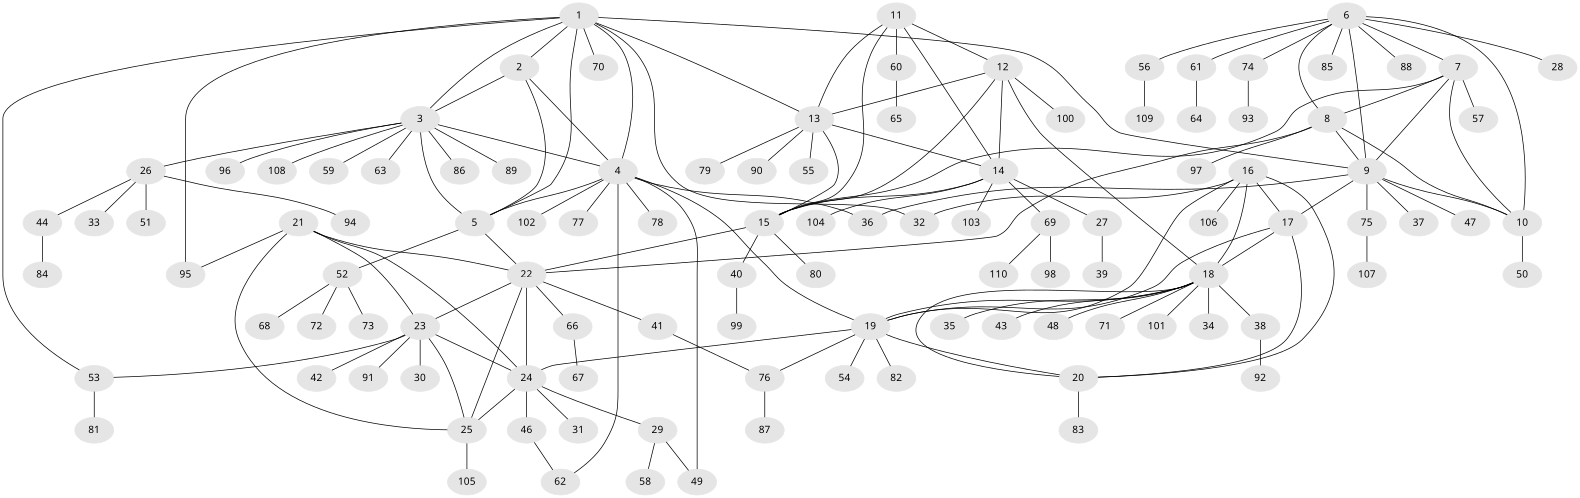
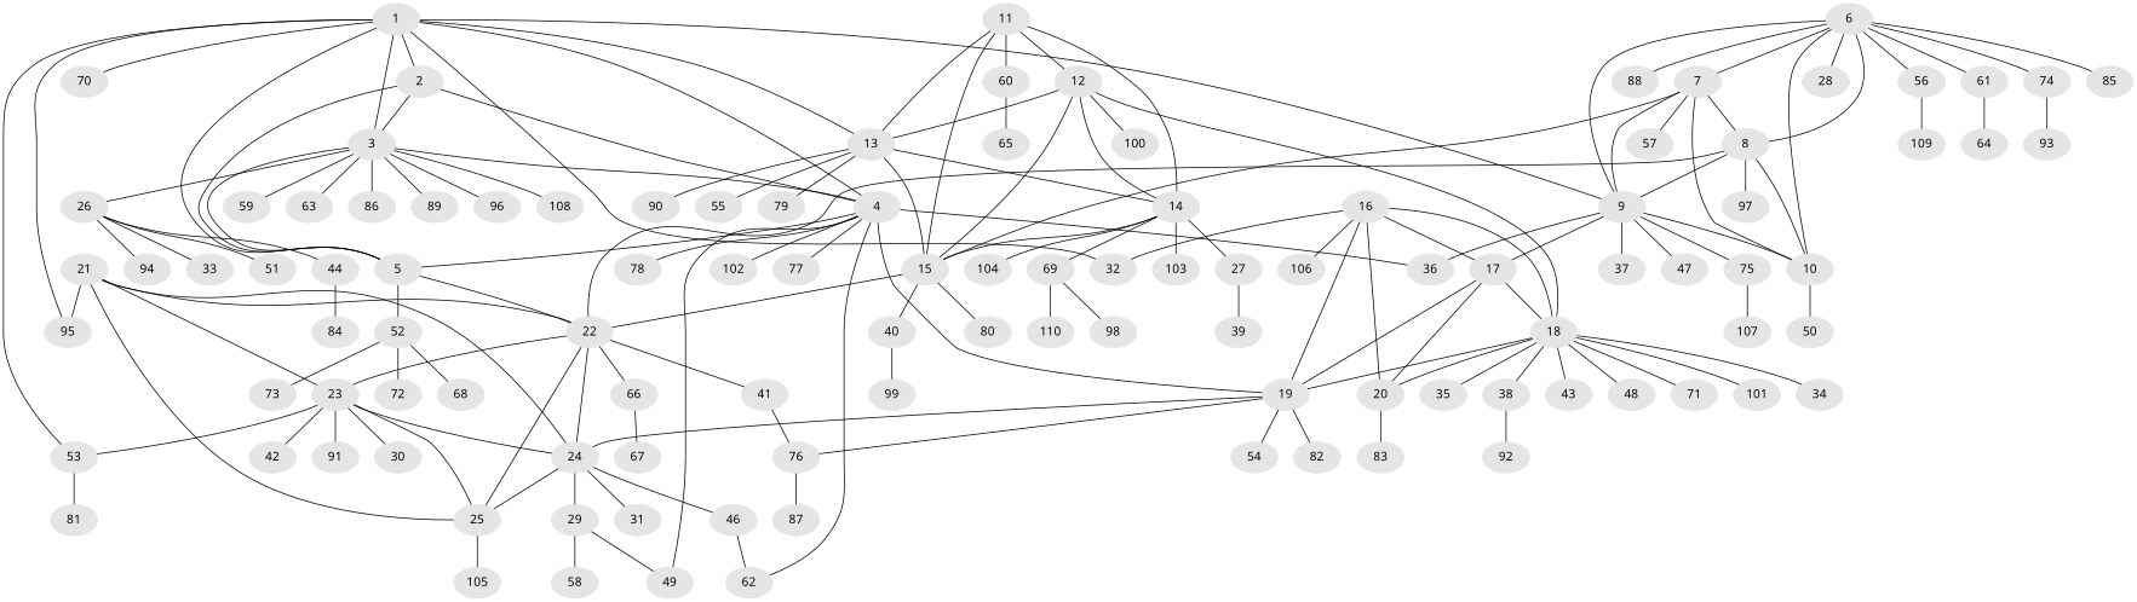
  graph {
    fontname="Noto Sans"
    node [color=gray90 fontname="Noto Sans" style=filled]
    edge [fontname="Noto Sans"]
    1
    2
    3
    4
    5
    9
    13
    32
    53
    70
    95
    26
    59
    63
    86
    89
    96
    108
    19
    36
    49
    62
    77
    78
    102
    22
    52
    10
    17
    37
    47
    75
    15
    14
    55
    79
    90
    81
    33
    44
    51
    94
    20
    24
    54
    76
    82
    23
    25
    41
    66
    68
    72
    73
    6
    7
    8
    28
    56
    61
    74
    85
    88
    57
    97
    50
    109
    64
    93
    40
    80
    18
    107
    11
    12
    60
    100
    27
    69
    103
    104
    65
    34
    35
    38
    43
    48
    71
    101
    39
    98
    110
    99
    16
    106
    83
    92
    29
    31
    46
    87
    21
    30
    42
    91
    105
    67
    58
    84
    1 -- 2
    1 -- 3
    1 -- 4
    1 -- 5
    1 -- 9
    1 -- 13
    1 -- 32
    1 -- 53
    1 -- 70
    1 -- 95
    2 -- 3
    2 -- 4
    2 -- 5
    3 -- 4
    3 -- 5
    3 -- 26
    3 -- 59
    3 -- 63
    3 -- 86
    3 -- 89
    3 -- 96
    3 -- 108
    4 -- 5
    4 -- 19
    4 -- 36
    4 -- 49
    4 -- 62
    4 -- 77
    4 -- 78
    4 -- 102
    5 -- 22
    5 -- 52
    9 -- 36
    9 -- 10
    9 -- 17
    9 -- 37
    9 -- 47
    9 -- 75
    13 -- 15
    13 -- 14
    13 -- 55
    13 -- 79
    13 -- 90
    53 -- 81
    26 -- 33
    26 -- 44
    26 -- 51
    26 -- 94
-   19 -- 20
    19 -- 24
    19 -- 54
    19 -- 76
    19 -- 82
    22 -- 24
    22 -- 23
    22 -- 25
    22 -- 41
    22 -- 66
    52 -- 68
    52 -- 72
    52 -- 73
    10 -- 50
    17 -- 19
    17 -- 20
    17 -- 18
    75 -- 107
    15 -- 22
    15 -- 40
    15 -- 80
    14 -- 15
    14 -- 27
    14 -- 69
    14 -- 103
    14 -- 104
    44 -- 84
    20 -- 83
    24 -- 25
    24 -- 29
    24 -- 31
    24 -- 46
    76 -- 87
    23 -- 53
    23 -- 24
    23 -- 25
    23 -- 30
    23 -- 42
    23 -- 91
    25 -- 105
    41 -- 76
    66 -- 67
    6 -- 9
    6 -- 10
    6 -- 7
    6 -- 8
    6 -- 28
    6 -- 56
    6 -- 61
    6 -- 74
    6 -- 85
    6 -- 88
    7 -- 9
    7 -- 10
    7 -- 15
    7 -- 8
    7 -- 57
    8 -- 9
    8 -- 22
    8 -- 10
    8 -- 97
    56 -- 109
    61 -- 64
    74 -- 93
    40 -- 99
    18 -- 19
    18 -- 20
    18 -- 34
    18 -- 35
    18 -- 38
    18 -- 43
    18 -- 48
    18 -- 71
    18 -- 101
    11 -- 13
    11 -- 15
    11 -- 14
    11 -- 12
    11 -- 60
    12 -- 13
    12 -- 15
    12 -- 14
    12 -- 18
    12 -- 100
    60 -- 65
    27 -- 39
    69 -- 98
    69 -- 110
    38 -- 92
    16 -- 32
    16 -- 19
    16 -- 17
    16 -- 20
    16 -- 18
    16 -- 106
    29 -- 49
    29 -- 58
    46 -- 62
    21 -- 95
    21 -- 22
    21 -- 24
    21 -- 23
    21 -- 25
  }
